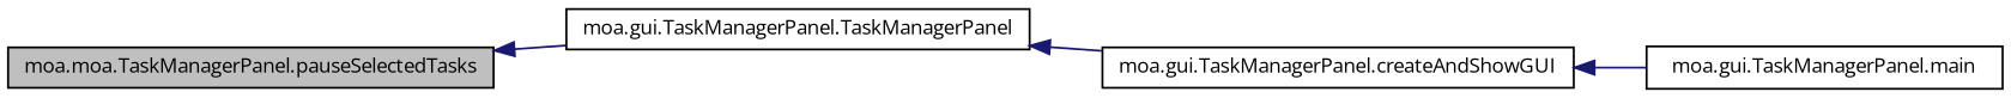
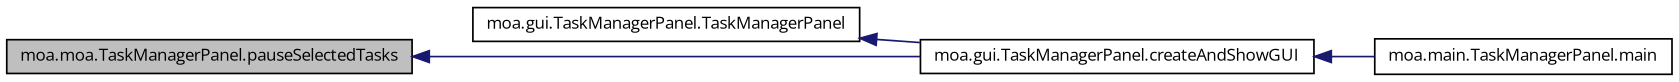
  digraph {
    fontname="Open Sans"
    rankdir=LR
    node [color=black fillcolor=white fontname="Open Sans" fontsize=10 shape=record style=filled]
    edge [color=midnightblue dir=back fontname="Open Sans" fontsize=10 labelfontname=Helvetica labelfontsize=10 style=solid]
    n1 [fillcolor=grey75 fontcolor=black height=0.2 label="moa.moa.TaskManagerPanel.pauseSelectedTasks" width=0.4]
    n2 [height=0.2 label="moa.gui.TaskManagerPanel.TaskManagerPanel" width=0.4]
    n3 [height=0.2 label="moa.gui.TaskManagerPanel.createAndShowGUI" width=0.4]
-   n4 [height=0.2 label="moa.gui.TaskManagerPanel.main" width=0.4]
-   n1 -> n2
+   n4 [height=0.2 label="moa.main.TaskManagerPanel.main" width=0.4]
+   n1 -> n3
    n2 -> n3
    n3 -> n4
  }
